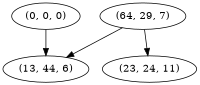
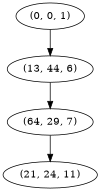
  digraph {
-   "(0, 0, 0)"
+   "(0, 0, 0)" [label="(0, 0, 1)"]
    "(13, 44, 6)"
    n3 [label="(64, 29, 7)"]
-   "(21, 24, 11)" [label="(23, 24, 11)"]
+   "(21, 24, 11)"
    "(0, 0, 0)" -> "(13, 44, 6)"
-   n3 -> "(13, 44, 6)"
+   "(13, 44, 6)" -> n3
    n3 -> "(21, 24, 11)"
  }
